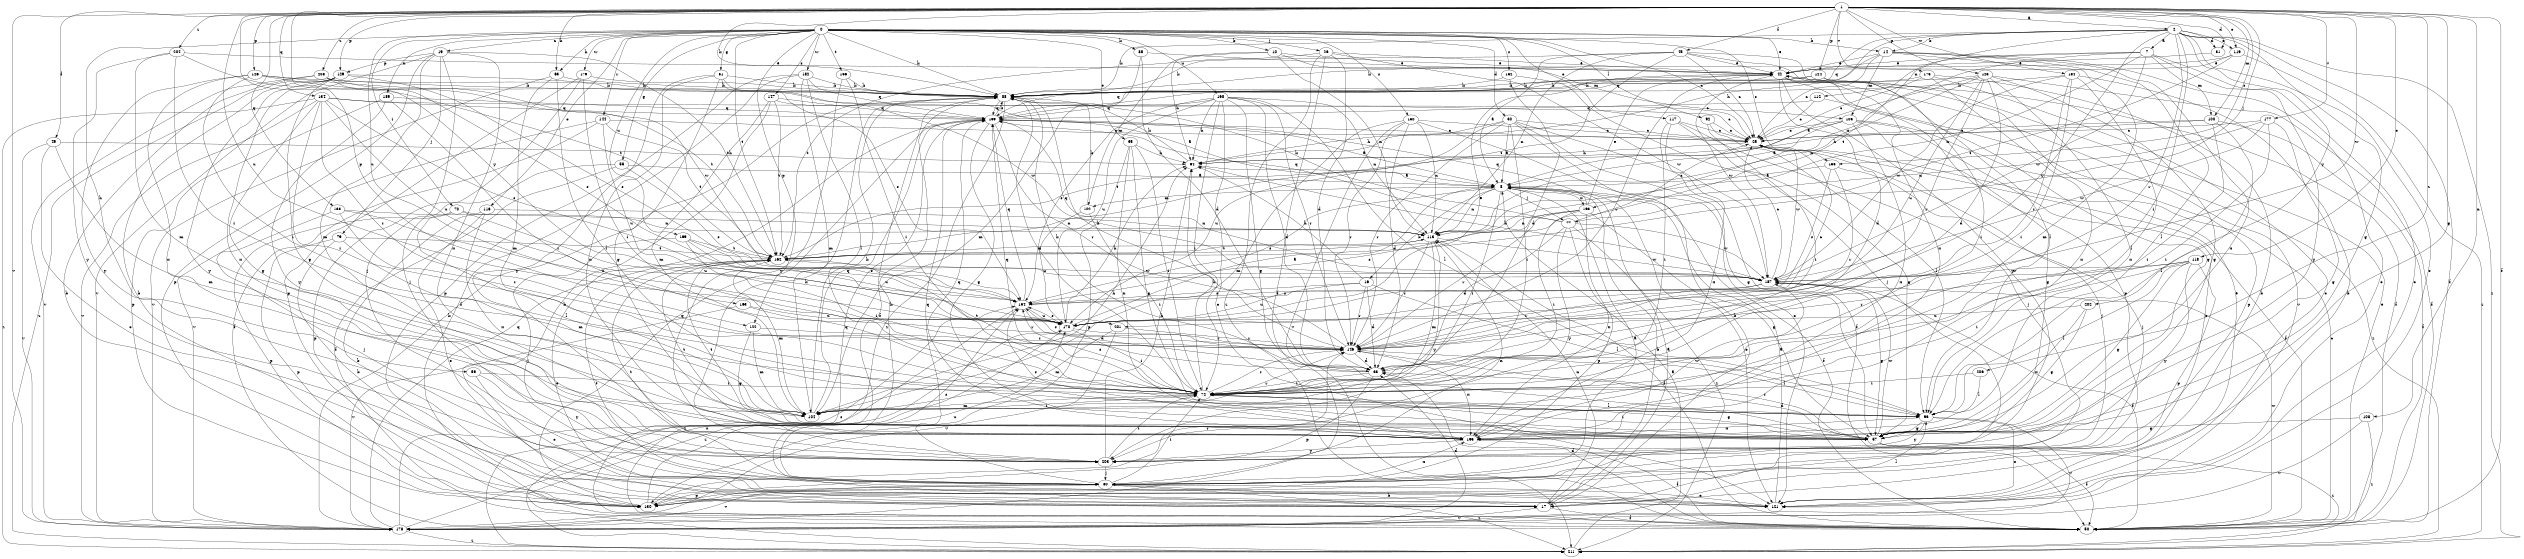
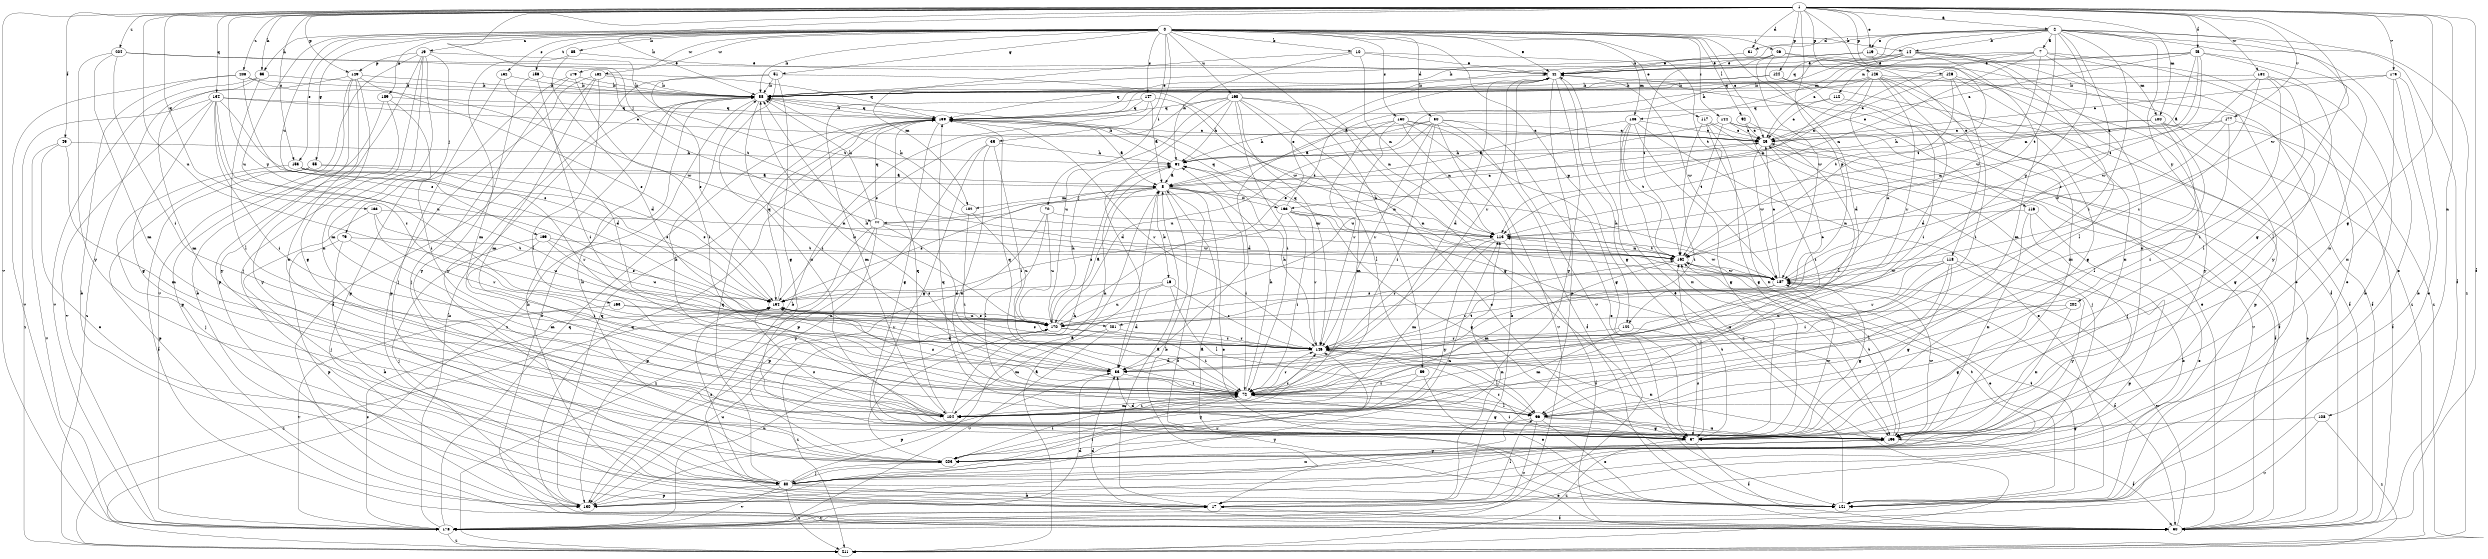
  strict digraph {
    0
    10
    14
    19
    25
    30
    35
    42
    51
    55
    59
    63
    70
    n14 [label=26]
    85
    88
    92
    116
    117
    122
    144
    147
    150
    152
    153
    156
    162
    163
    168
    169
    179
    182
    189
    64
    113
    102
    103
    121
    139
    96
    104
    195
    129
    178
    79
    80
    130
    50
    187
    170
    72
    146
    8
    17
    57
    203
    33
    154
    211
    1
    2
    31
    45
    49
    77
    100
    108
    118
    119
    123
    124
    126
    133
    134
    173
    177
    184
    201
    204
-   206
    208
    7
    202
    112
    193
    16
    0 -> 10 [label=b]
    0 -> 14 [label=b]
    0 -> 19 [label=c]
    0 -> 25 [label=c]
    0 -> 30 [label=d]
    0 -> 35 [label=e]
    0 -> 42 [label=e]
    0 -> 51 [label=g]
    0 -> 55 [label=g]
    0 -> 59 [label=h]
    0 -> 63 [label=h]
    0 -> 70 [label=i]
    0 -> n14 [label=j]
    0 -> 85 [label=k]
    0 -> 88 [label=k]
    0 -> 92 [label=l]
    0 -> 116 [label=o]
    0 -> 117 [label=o]
    0 -> 122 [label=p]
    0 -> 144 [label=r]
    0 -> 147 [label=s]
    0 -> 150 [label=s]
    0 -> 152 [label=s]
    0 -> 153 [label=s]
    0 -> 156 [label=t]
    0 -> 162 [label=t]
    0 -> 163 [label=u]
    0 -> 168 [label=u]
    0 -> 169 [label=u]
    0 -> 179 [label=w]
    0 -> 182 [label=w]
    0 -> 189 [label=x]
    10 -> 42 [label=e]
    10 -> 64 [label=h]
    10 -> 113 [label=n]
    10 -> 102 [label=m]
    10 -> 103 [label=m]
    14 -> 25 [label=c]
    14 -> 42 [label=e]
    14 -> 103 [label=m]
    14 -> 121 [label=o]
    14 -> 139 [label=q]
    14 -> 96 [label=l]
    14 -> 104 [label=m]
    14 -> 195 [label=x]
    19 -> 162 [label=t]
    19 -> 104 [label=m]
    19 -> 195 [label=x]
    19 -> 129 [label=p]
    19 -> 178 [label=v]
    19 -> 79 [label=j]
    19 -> 80 [label=j]
    19 -> 130 [label=p]
    25 -> 64 [label=h]
    25 -> 80 [label=j]
    25 -> 50 [label=f]
    25 -> 187 [label=w]
    30 -> 25 [label=c]
    30 -> 64 [label=h]
    30 -> 121 [label=o]
    30 -> 50 [label=f]
    30 -> 170 [label=u]
    30 -> 72 [label=i]
    30 -> 146 [label=r]
    30 -> 8 [label=a]
    30 -> 17 [label=b]
    35 -> 64 [label=h]
    35 -> 195 [label=x]
    35 -> 130 [label=p]
    35 -> 72 [label=i]
    35 -> 57 [label=g]
    42 -> 88 [label=k]
    42 -> 178 [label=v]
    42 -> 130 [label=p]
    42 -> 187 [label=w]
    42 -> 146 [label=r]
    42 -> 57 [label=g]
    42 -> 203 [label=y]
    42 -> 33 [label=d]
    51 -> 88 [label=k]
    51 -> 195 [label=x]
    51 -> 187 [label=w]
    51 -> 57 [label=g]
    51 -> 203 [label=y]
    51 -> 154 [label=s]
    55 -> 130 [label=p]
    55 -> 50 [label=f]
    55 -> 8 [label=a]
    55 -> 154 [label=s]
    59 -> 121 [label=o]
    59 -> 72 [label=i]
    59 -> 203 [label=y]
    63 -> 88 [label=k]
    63 -> 96 [label=l]
    63 -> 104 [label=m]
    63 -> 178 [label=v]
    70 -> 113 [label=n]
    70 -> 96 [label=l]
    70 -> 130 [label=p]
    70 -> 170 [label=u]
    n14 -> 42 [label=e]
    n14 -> 162 [label=t]
    n14 -> 50 [label=f]
    n14 -> 187 [label=w]
    n14 -> 33 [label=d]
    n14 -> 211 [label=z]
    85 -> 42 [label=e]
    85 -> 104 [label=m]
    85 -> 33 [label=d]
    88 -> 139 [label=q]
    88 -> 50 [label=f]
    88 -> 72 [label=i]
    88 -> 211 [label=z]
    92 -> 25 [label=c]
    92 -> 96 [label=l]
    92 -> 72 [label=i]
    116 -> 113 [label=n]
    116 -> 121 [label=o]
    116 -> 195 [label=x]
    116 -> 17 [label=b]
    117 -> 25 [label=c]
    117 -> 195 [label=x]
    117 -> 80 [label=j]
    117 -> 72 [label=i]
    117 -> 57 [label=g]
    122 -> 104 [label=m]
    122 -> 146 [label=r]
-   122 -> 57 [label=g]
+   122 -> 57 [label=s]
    144 -> 25 [label=c]
    144 -> 162 [label=t]
    144 -> 178 [label=v]
    144 -> 50 [label=f]
    144 -> 170 [label=u]
    147 -> 162 [label=t]
    147 -> 139 [label=q]
    147 -> 104 [label=m]
    147 -> 8 [label=a]
    147 -> 17 [label=b]
    150 -> 25 [label=c]
    150 -> 113 [label=n]
    150 -> 104 [label=m]
    150 -> 178 [label=v]
    150 -> 146 [label=r]
    150 -> 57 [label=g]
    150 -> 33 [label=d]
    152 -> 88 [label=k]
    152 -> 80 [label=j]
    152 -> 33 [label=d]
    153 -> 80 [label=j]
    153 -> 146 [label=r]
    153 -> 8 [label=a]
    153 -> 154 [label=s]
    156 -> 88 [label=k]
    156 -> 72 [label=i]
    156 -> 203 [label=y]
    162 -> 113 [label=n]
    162 -> 121 [label=o]
    162 -> 104 [label=m]
    162 -> 187 [label=w]
    163 -> 178 [label=v]
    163 -> 170 [label=u]
    163 -> 146 [label=r]
    168 -> 64 [label=h]
    168 -> 113 [label=n]
    168 -> 121 [label=o]
    168 -> 139 [label=q]
    168 -> 96 [label=l]
    168 -> 170 [label=u]
    168 -> 72 [label=i]
    168 -> 146 [label=r]
    168 -> 57 [label=g]
    168 -> 33 [label=d]
    168 -> 154 [label=s]
    169 -> 162 [label=t]
    169 -> 80 [label=j]
    169 -> 170 [label=u]
    169 -> 72 [label=i]
    169 -> 154 [label=s]
    179 -> 88 [label=k]
    179 -> 80 [label=j]
    179 -> 130 [label=p]
    179 -> 72 [label=i]
    182 -> 88 [label=k]
    182 -> 139 [label=q]
    182 -> 96 [label=l]
    182 -> 104 [label=m]
    182 -> 130 [label=p]
    182 -> 50 [label=f]
    189 -> 139 [label=q]
    189 -> 130 [label=p]
    189 -> 72 [label=i]
    189 -> 203 [label=y]
    64 -> 88 [label=k]
    64 -> 8 [label=a]
    113 -> 162 [label=t]
    113 -> 104 [label=m]
    113 -> 50 [label=f]
    113 -> 187 [label=w]
    113 -> 146 [label=r]
    113 -> 203 [label=y]
    102 -> 88 [label=k]
    102 -> 170 [label=u]
    102 -> 72 [label=i]
    103 -> 25 [label=c]
    103 -> 162 [label=t]
    103 -> 121 [label=o]
    103 -> 195 [label=x]
    103 -> 8 [label=a]
    103 -> 57 [label=g]
    103 -> 211 [label=z]
    121 -> 42 [label=e]
    121 -> 162 [label=t]
    121 -> 8 [label=a]
    139 -> 25 [label=c]
    139 -> 88 [label=k]
    139 -> 146 [label=r]
    139 -> 8 [label=a]
    139 -> 57 [label=g]
    96 -> 121 [label=o]
    96 -> 195 [label=x]
    96 -> 178 [label=v]
    96 -> 57 [label=g]
    96 -> 203 [label=y]
    104 -> 88 [label=k]
    104 -> 64 [label=h]
    104 -> 139 [label=q]
    104 -> 72 [label=i]
    104 -> 146 [label=r]
    195 -> 162 [label=t]
    195 -> 139 [label=q]
    195 -> 50 [label=f]
    195 -> 187 [label=w]
    195 -> 203 [label=y]
    195 -> 154 [label=s]
    129 -> 88 [label=k]
    129 -> 195 [label=x]
    129 -> 17 [label=b]
    129 -> 57 [label=g]
    129 -> 203 [label=y]
    129 -> 154 [label=s]
    129 -> 211 [label=z]
    178 -> 88 [label=k]
    178 -> 139 [label=q]
    178 -> 170 [label=u]
    178 -> 33 [label=d]
    178 -> 154 [label=s]
    178 -> 211 [label=z]
    79 -> 162 [label=t]
    79 -> 104 [label=m]
    79 -> 130 [label=p]
    79 -> 17 [label=b]
    80 -> 162 [label=t]
    80 -> 113 [label=n]
    80 -> 121 [label=o]
    80 -> 139 [label=q]
    80 -> 195 [label=x]
    80 -> 178 [label=v]
    80 -> 130 [label=p]
    80 -> 72 [label=i]
    80 -> 8 [label=a]
    80 -> 17 [label=b]
    80 -> 154 [label=s]
    80 -> 211 [label=z]
    130 -> 139 [label=q]
    130 -> 170 [label=u]
    130 -> 146 [label=r]
    50 -> 25 [label=c]
    50 -> 42 [label=e]
    50 -> 139 [label=q]
    50 -> 187 [label=w]
    50 -> 33 [label=d]
    187 -> 25 [label=c]
    187 -> 64 [label=h]
    187 -> 139 [label=q]
    187 -> 50 [label=f]
    187 -> 146 [label=r]
    187 -> 57 [label=g]
    187 -> 154 [label=s]
    170 -> 25 [label=c]
    170 -> 42 [label=e]
    170 -> 64 [label=h]
    170 -> 72 [label=i]
    170 -> 146 [label=r]
    170 -> 8 [label=a]
    170 -> 154 [label=s]
    170 -> 211 [label=z]
    72 -> 64 [label=h]
    72 -> 139 [label=q]
    72 -> 96 [label=l]
    72 -> 104 [label=m]
    72 -> 146 [label=r]
    72 -> 57 [label=g]
    72 -> 154 [label=s]
    146 -> 88 [label=k]
    146 -> 96 [label=l]
    146 -> 195 [label=x]
    146 -> 33 [label=d]
    146 -> 154 [label=s]
    8 -> 113 [label=n]
    8 -> 102 [label=m]
    8 -> 121 [label=o]
    8 -> 50 [label=f]
    8 -> 72 [label=i]
    8 -> 17 [label=b]
    8 -> 154 [label=s]
    8 -> 77 [label=j]
    8 -> 193 [label=x]
    8 -> 16 [label=b]
    17 -> 88 [label=k]
    17 -> 113 [label=n]
    17 -> 96 [label=l]
    17 -> 178 [label=v]
    17 -> 50 [label=f]
    17 -> 8 [label=a]
    57 -> 162 [label=t]
    57 -> 50 [label=f]
    57 -> 187 [label=w]
    57 -> 72 [label=i]
    57 -> 146 [label=r]
    57 -> 33 [label=d]
    57 -> 211 [label=z]
    203 -> 88 [label=k]
    203 -> 64 [label=h]
    203 -> 80 [label=j]
    203 -> 72 [label=i]
    33 -> 88 [label=k]
    33 -> 162 [label=t]
    33 -> 130 [label=p]
    33 -> 72 [label=i]
    154 -> 139 [label=q]
    154 -> 170 [label=u]
    154 -> 33 [label=d]
    154 -> 211 [label=z]
    211 -> 8 [label=a]
    1 -> 63 [label=h]
    1 -> 88 [label=k]
    1 -> 122 [label=p]
    1 -> 153 [label=s]
    1 -> 129 [label=p]
    1 -> 178 [label=v]
    1 -> 50 [label=f]
    1 -> 187 [label=w]
    1 -> 170 [label=u]
    1 -> 57 [label=g]
    1 -> 2 [label=a]
    1 -> 31 [label=d]
    1 -> 45 [label=f]
    1 -> 49 [label=f]
    1 -> 77 [label=j]
    1 -> 100 [label=m]
    1 -> 108 [label=n]
    1 -> 118 [label=o]
    1 -> 119 [label=o]
    1 -> 123 [label=p]
    1 -> 124 [label=p]
    1 -> 126 [label=p]
    1 -> 133 [label=q]
    1 -> 134 [label=q]
    1 -> 173 [label=v]
    1 -> 177 [label=v]
    1 -> 184 [label=w]
    1 -> 201 [label=y]
    1 -> 204 [label=z]
-   1 -> 206 [label=z]
    1 -> 208 [label=z]
    2 -> 14 [label=b]
    2 -> 88 [label=k]
    2 -> 162 [label=t]
    2 -> 64 [label=h]
    2 -> 121 [label=o]
    2 -> 139 [label=q]
    2 -> 50 [label=f]
    2 -> 72 [label=i]
    2 -> 146 [label=r]
    2 -> 57 [label=g]
    2 -> 211 [label=z]
    2 -> 31 [label=d]
    2 -> 119 [label=o]
    2 -> 201 [label=y]
    2 -> 7 [label=a]
    2 -> 202 [label=y]
    31 -> 42 [label=e]
    45 -> 25 [label=c]
    45 -> 42 [label=e]
    45 -> 88 [label=k]
    45 -> 162 [label=t]
    45 -> 113 [label=n]
    45 -> 96 [label=l]
    45 -> 195 [label=x]
    45 -> 8 [label=a]
    49 -> 64 [label=h]
    49 -> 121 [label=o]
    49 -> 104 [label=m]
    49 -> 178 [label=v]
    77 -> 25 [label=c]
    77 -> 88 [label=k]
    77 -> 139 [label=q]
    77 -> 130 [label=p]
    77 -> 187 [label=w]
    77 -> 203 [label=y]
    77 -> 33 [label=d]
    77 -> 211 [label=z]
    100 -> 25 [label=c]
    100 -> 64 [label=h]
    100 -> 96 [label=l]
    100 -> 50 [label=f]
    100 -> 72 [label=i]
    108 -> 178 [label=v]
    108 -> 57 [label=g]
    108 -> 211 [label=z]
    118 -> 96 [label=l]
    118 -> 130 [label=p]
    118 -> 187 [label=w]
    118 -> 72 [label=i]
    118 -> 146 [label=r]
    118 -> 57 [label=g]
    118 -> 203 [label=y]
    119 -> 42 [label=e]
    119 -> 88 [label=k]
    119 -> 162 [label=t]
    119 -> 211 [label=z]
    123 -> 88 [label=k]
    123 -> 113 [label=n]
    123 -> 195 [label=x]
    123 -> 50 [label=f]
    123 -> 170 [label=u]
    123 -> 146 [label=r]
    123 -> 8 [label=a]
    123 -> 57 [label=g]
    123 -> 33 [label=d]
    124 -> 88 [label=k]
    124 -> 139 [label=q]
    124 -> 50 [label=f]
    124 -> 72 [label=i]
    126 -> 25 [label=c]
    126 -> 88 [label=k]
    126 -> 162 [label=t]
    126 -> 195 [label=x]
    126 -> 72 [label=i]
    126 -> 203 [label=y]
    133 -> 113 [label=n]
    133 -> 80 [label=j]
    133 -> 170 [label=u]
    133 -> 146 [label=r]
    134 -> 25 [label=c]
    134 -> 139 [label=q]
    134 -> 178 [label=v]
    134 -> 170 [label=u]
    134 -> 72 [label=i]
    134 -> 146 [label=r]
    134 -> 57 [label=g]
    134 -> 154 [label=s]
    134 -> 211 [label=z]
    173 -> 25 [label=c]
    173 -> 88 [label=k]
    173 -> 121 [label=o]
    173 -> 195 [label=x]
    173 -> 17 [label=b]
    177 -> 25 [label=c]
    177 -> 113 [label=n]
    177 -> 187 [label=w]
    177 -> 72 [label=i]
    177 -> 57 [label=g]
    184 -> 88 [label=k]
    184 -> 96 [label=l]
    184 -> 187 [label=w]
    184 -> 72 [label=i]
    184 -> 146 [label=r]
    184 -> 17 [label=b]
    201 -> 104 [label=m]
    201 -> 178 [label=v]
    201 -> 146 [label=r]
    204 -> 42 [label=e]
    204 -> 162 [label=t]
    204 -> 104 [label=m]
    204 -> 72 [label=i]
    204 -> 203 [label=y]
-   206 -> 96 [label=l]
-   206 -> 72 [label=i]
    208 -> 88 [label=k]
    208 -> 178 [label=v]
    208 -> 187 [label=w]
    208 -> 17 [label=b]
    208 -> 154 [label=s]
    7 -> 42 [label=e]
    7 -> 113 [label=n]
    7 -> 121 [label=o]
    7 -> 187 [label=w]
    7 -> 203 [label=y]
    7 -> 100 [label=m]
    7 -> 112 [label=n]
    7 -> 193 [label=x]
    202 -> 195 [label=x]
    202 -> 170 [label=u]
    202 -> 57 [label=g]
    112 -> 25 [label=c]
    112 -> 139 [label=q]
    112 -> 130 [label=p]
    193 -> 42 [label=e]
    193 -> 113 [label=n]
    193 -> 139 [label=q]
    193 -> 195 [label=x]
    193 -> 72 [label=i]
    193 -> 146 [label=r]
    193 -> 57 [label=g]
    193 -> 154 [label=s]
-   16 -> 64 [label=h]
+   146 -> 64 [label=h]
    16 -> 96 [label=l]
    16 -> 170 [label=u]
    16 -> 146 [label=r]
    16 -> 33 [label=d]
    16 -> 154 [label=s]
  }
